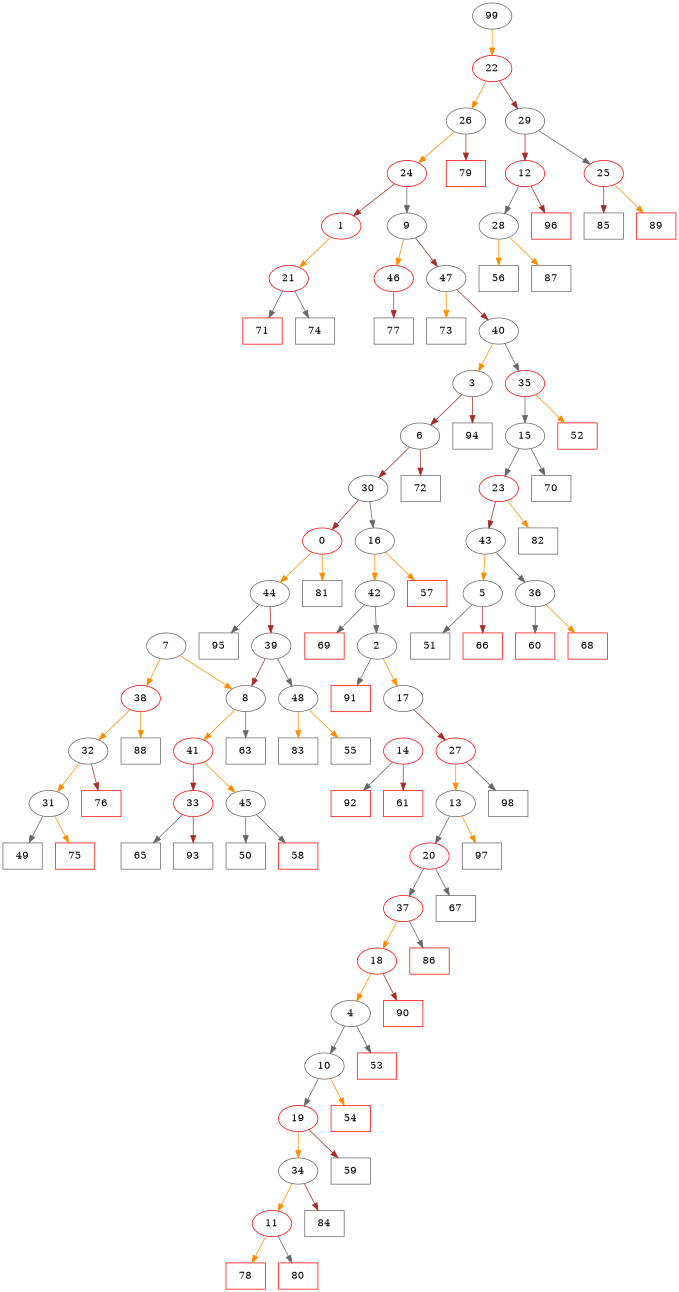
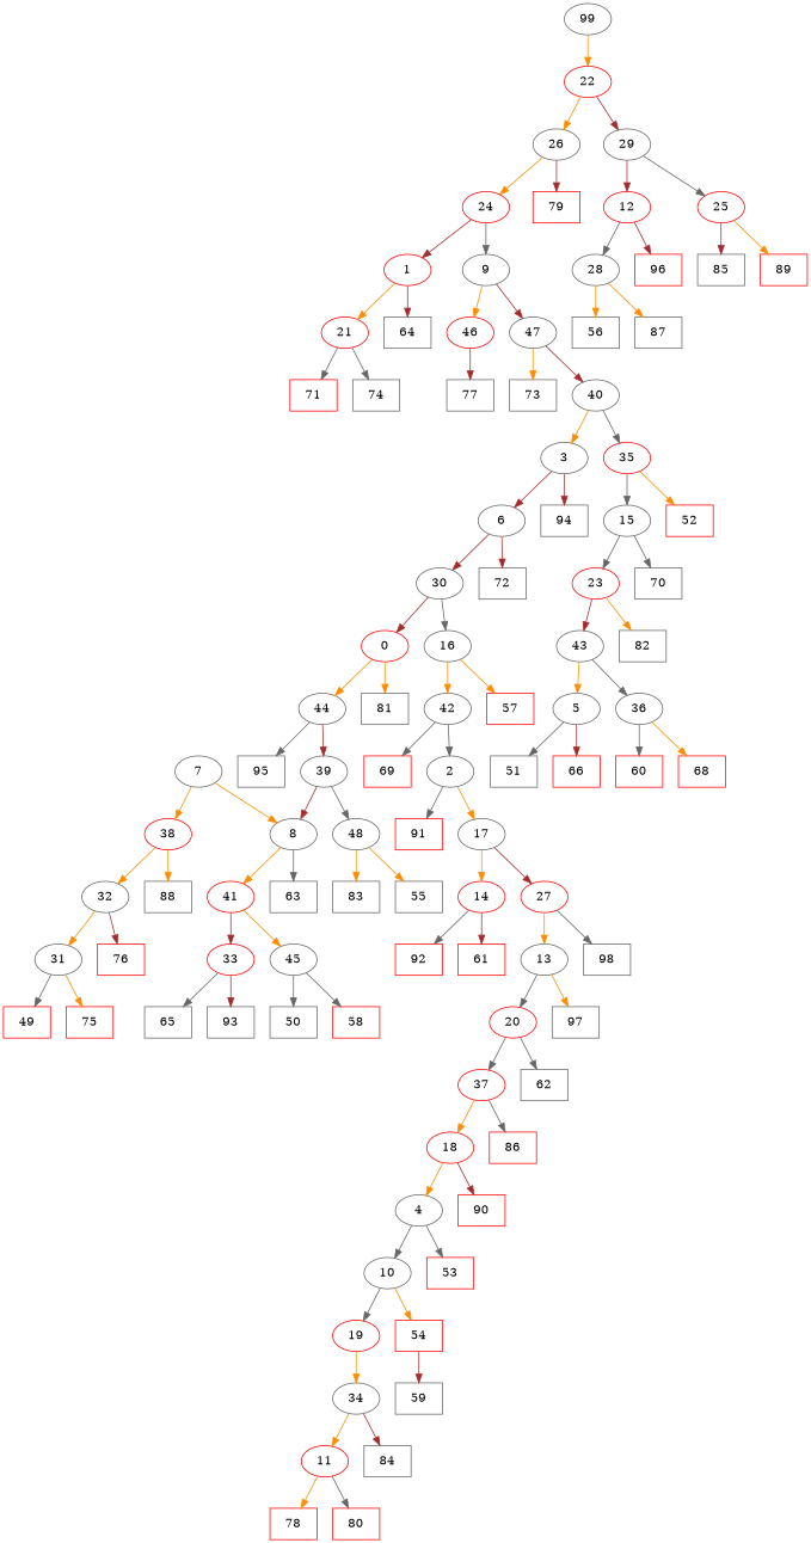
  digraph {
    node [color=gray40]
    edge [color=darkorange]
    n1 [color=red label=0]
    n2 [label=44]
    n3 [label=81 shape=box]
    n4 [label=39]
    n5 [label=95 shape=box]
    n6 [color=red label=1]
    n7 [color=red label=21]
+   n8 [label=64 shape=box]
    n9 [label=74 shape=box]
    n10 [color=red label=71 shape=box]
    n11 [label=2]
    n12 [label=17]
    n13 [color=red label=91 shape=box]
    n14 [color=red label=14]
    n15 [color=red label=27]
    n16 [label=3]
    n17 [label=6]
    n18 [label=94 shape=box]
    n19 [label=30]
    n20 [label=72 shape=box]
    n21 [label=4]
    n22 [label=10]
    n23 [color=red label=53 shape=box]
    n24 [color=red label=19]
    n25 [color=red label=54 shape=box]
    n26 [label=5]
    n27 [color=red label=66 shape=box]
    n28 [label=51 shape=box]
    n29 [label=16]
    n30 [label=7]
    n31 [label=8]
    n32 [color=red label=38]
    n33 [color=red label=41]
    n34 [label=63 shape=box]
    n35 [label=32]
    n36 [label=88 shape=box]
    n37 [color=red label=33]
    n38 [label=45]
    n39 [label=9]
    n40 [color=red label=46]
    n41 [label=47]
    n42 [label=77 shape=box]
    n43 [label=40]
    n44 [label=73 shape=box]
    n45 [label=34]
    n46 [label=59 shape=box]
    n47 [color=red label=11]
    n48 [color=red label=78 shape=box]
    n49 [color=red label=80 shape=box]
    n50 [color=red label=12]
    n51 [label=28]
    n52 [color=red label=96 shape=box]
    n53 [label=56 shape=box]
    n54 [label=87 shape=box]
    n55 [label=13]
    n56 [color=red label=20]
    n57 [label=97 shape=box]
    n58 [color=red label=37]
-   n59 [label=67 shape=box]
+   n59 [label=62 shape=box]
    n60 [color=red label=92 shape=box]
    n61 [color=red label=61 shape=box]
    n62 [label=15]
    n63 [color=red label=23]
    n64 [label=70 shape=box]
    n65 [label=43]
    n66 [label=82 shape=box]
    n67 [label=42]
    n68 [color=red label=57 shape=box]
    n69 [color=red label=69 shape=box]
    n70 [label=98 shape=box]
    n71 [color=red label=18]
    n72 [color=red label=90 shape=box]
    n73 [label=84 shape=box]
    n74 [color=red label=86 shape=box]
    n75 [color=red label=22]
    n76 [label=26]
    n77 [label=29]
    n78 [color=red label=24]
    n79 [color=red label=79 shape=box]
    n80 [color=red label=25]
    n81 [label=36]
    n82 [label=85 shape=box]
    n83 [color=red label=89 shape=box]
    n84 [label=31]
-   n85 [label=49 shape=box]
+   n85 [color=red label=49 shape=box]
    n86 [color=red label=75 shape=box]
    n87 [color=red label=76 shape=box]
    n88 [label=65 shape=box]
    n89 [label=93 shape=box]
    n90 [color=red label=35]
    n91 [color=red label=52 shape=box]
    n92 [color=red label=68 shape=box]
    n93 [color=red label=60 shape=box]
    n94 [label=48]
    n95 [label=83 shape=box]
    n96 [label=55 shape=box]
    n97 [label=50 shape=box]
    n98 [color=red label=58 shape=box]
    n99 [label=99]
    n1 -> n2
    n1 -> n3
    n2 -> n4 [color=brown]
    n2 -> n5 [color=gray40]
    n4 -> n31 [color=brown]
    n4 -> n94 [color=gray40]
    n6 -> n7
+   n6 -> n8 [color=brown]
    n7 -> n9 [color=gray40]
    n7 -> n10 [color=gray40]
    n11 -> n12
    n11 -> n13 [color=gray40]
+   n12 -> n14
    n12 -> n15 [color=brown]
    n14 -> n60 [color=gray40]
    n14 -> n61 [color=brown]
    n15 -> n55
    n15 -> n70 [color=gray40]
    n16 -> n17 [color=brown]
    n16 -> n18 [color=brown]
    n17 -> n19 [color=brown]
    n17 -> n20 [color=brown]
    n19 -> n1 [color=brown]
    n19 -> n29 [color=gray40]
    n21 -> n22 [color=gray40]
    n21 -> n23 [color=gray40]
    n22 -> n24 [color=gray40]
    n22 -> n25
    n24 -> n45
-   n24 -> n46 [color=brown]
+   n25 -> n46 [color=brown]
    n26 -> n27 [color=brown]
    n26 -> n28 [color=gray40]
    n29 -> n67
    n29 -> n68
    n30 -> n31
    n30 -> n32
    n31 -> n33
    n31 -> n34 [color=gray40]
    n32 -> n35
    n32 -> n36
    n33 -> n37 [color=brown]
    n33 -> n38
    n35 -> n84
    n35 -> n87 [color=brown]
    n37 -> n88 [color=gray40]
    n37 -> n89 [color=brown]
    n38 -> n97 [color=gray40]
    n38 -> n98 [color=gray40]
    n39 -> n40
    n39 -> n41 [color=brown]
    n40 -> n42 [color=brown]
    n41 -> n43 [color=brown]
    n41 -> n44
    n43 -> n16
    n43 -> n90 [color=gray40]
    n45 -> n47
    n45 -> n73 [color=brown]
    n47 -> n48
    n47 -> n49 [color=gray40]
    n50 -> n51 [color=gray40]
    n50 -> n52 [color=brown]
    n51 -> n53
    n51 -> n54
    n55 -> n56 [color=gray40]
    n55 -> n57
    n56 -> n58 [color=gray40]
    n56 -> n59 [color=gray40]
    n58 -> n71
    n58 -> n74 [color=gray40]
    n62 -> n63 [color=gray40]
    n62 -> n64 [color=gray40]
    n63 -> n65 [color=brown]
    n63 -> n66
    n65 -> n26
    n65 -> n81 [color=gray40]
    n67 -> n11 [color=gray40]
    n67 -> n69 [color=gray40]
    n71 -> n21
    n71 -> n72 [color=brown]
    n75 -> n76
    n75 -> n77 [color=brown]
    n76 -> n78
    n76 -> n79 [color=brown]
    n77 -> n50 [color=brown]
    n77 -> n80 [color=gray40]
    n78 -> n6 [color=brown]
    n78 -> n39 [color=gray40]
    n80 -> n82 [color=brown]
    n80 -> n83
    n81 -> n92
    n81 -> n93 [color=gray40]
    n84 -> n85 [color=gray40]
    n84 -> n86
    n90 -> n62 [color=gray40]
    n90 -> n91
    n94 -> n95
    n94 -> n96
    n99 -> n75
  }
